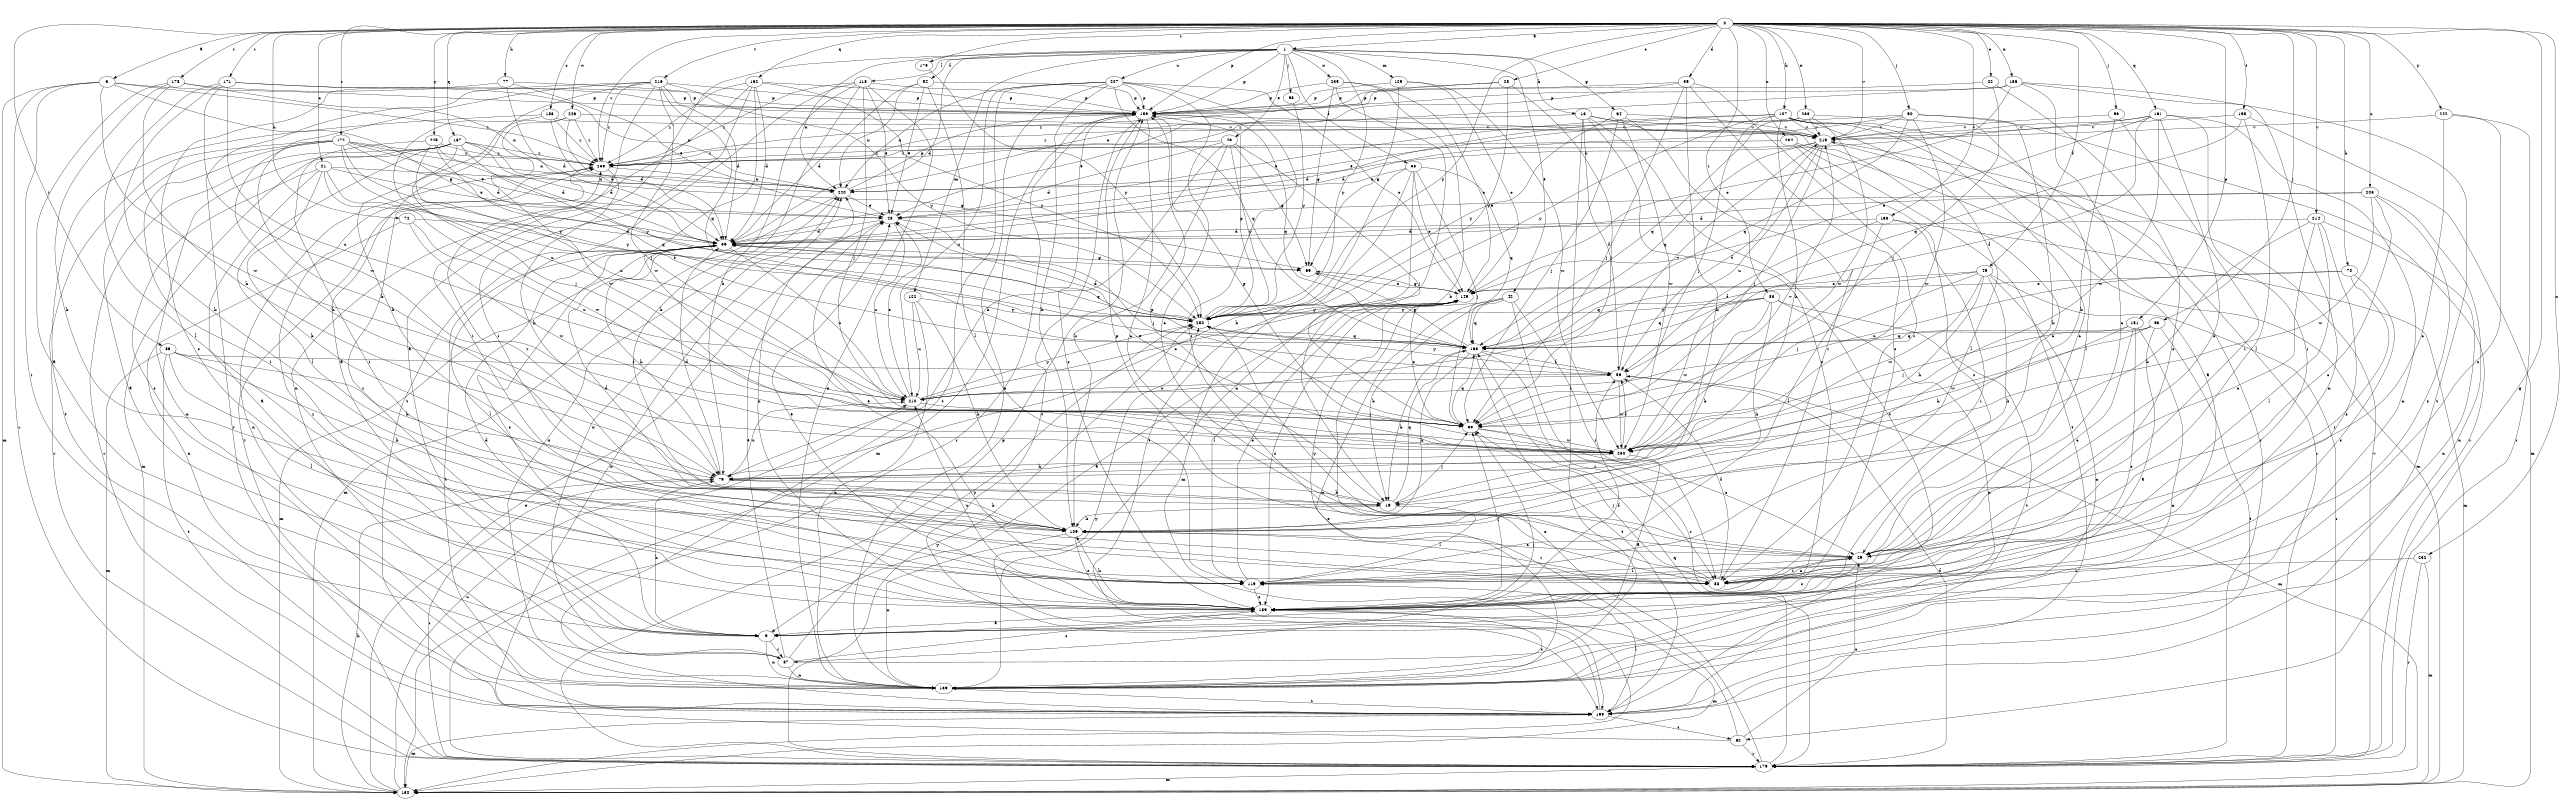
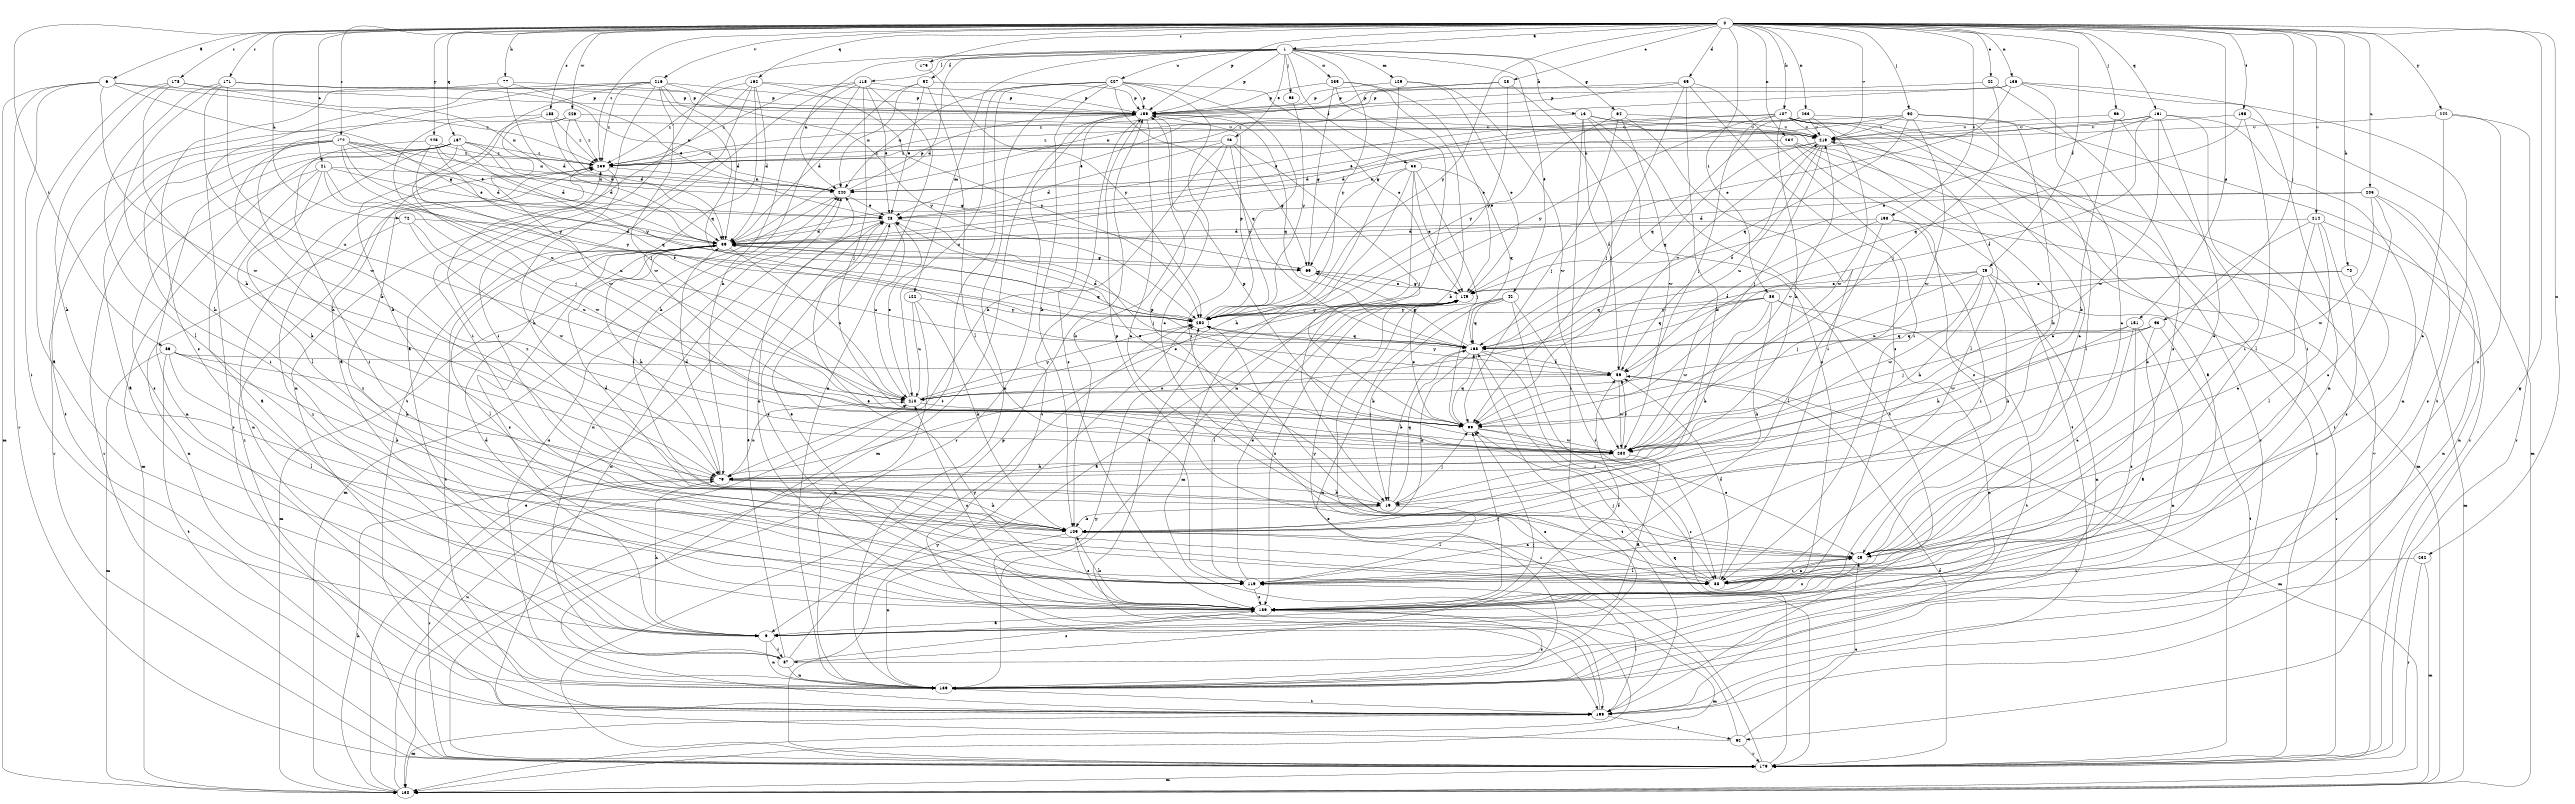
  strict digraph {
    0
    1
    6
    21
    22
    28
    35
    49
    62
    70
    72
    77
    83
    86
    90
    93
    96
    107
    136
    151
    159
    161
    162
    167
    171
    172
    175
    178
    188
    195
    198
    205
    214
    216
    219
    226
    232
    233
    234
    242
    245
    250
    259
    9
    13
    39
    42
    46
    54
    58
    64
    98
    118
    122
    129
    207
    235
    240
    69
    87
    130
    179
    230
    48
    189
    19
    99
    109
    88
    79
    139
    168
    149
    29
    210
    199
    59
    119
    0 -> 1 [label=a]
    0 -> 6 [label=a]
    0 -> 21 [label=c]
    0 -> 22 [label=c]
    0 -> 28 [label=c]
    0 -> 35 [label=d]
    0 -> 49 [label=f]
    0 -> 62 [label=g]
    0 -> 70 [label=h]
    0 -> 72 [label=h]
    0 -> 77 [label=h]
    0 -> 83 [label=i]
    0 -> 86 [label=i]
    0 -> 90 [label=j]
    0 -> 93 [label=j]
    0 -> 96 [label=j]
    0 -> 107 [label=k]
    0 -> 136 [label=n]
    0 -> 151 [label=p]
    0 -> 159 [label=p]
    0 -> 161 [label=q]
    0 -> 162 [label=q]
    0 -> 167 [label=q]
    0 -> 171 [label=r]
    0 -> 172 [label=r]
    0 -> 175 [label=r]
    0 -> 178 [label=r]
    0 -> 188 [label=s]
    0 -> 195 [label=t]
    0 -> 198 [label=t]
    0 -> 205 [label=u]
    0 -> 214 [label=v]
    0 -> 216 [label=v]
    0 -> 219 [label=v]
    0 -> 226 [label=w]
    0 -> 232 [label=x]
    0 -> 233 [label=x]
    0 -> 234 [label=x]
    0 -> 242 [label=y]
    0 -> 245 [label=y]
    0 -> 250 [label=y]
    0 -> 259 [label=z]
    1 -> 159 [label=p]
    1 -> 250 [label=y]
    1 -> 9 [label=a]
    1 -> 13 [label=b]
    1 -> 39 [label=d]
    1 -> 42 [label=e]
    1 -> 46 [label=e]
    1 -> 54 [label=f]
    1 -> 58 [label=f]
    1 -> 64 [label=g]
    1 -> 98 [label=j]
    1 -> 118 [label=l]
    1 -> 122 [label=m]
    1 -> 129 [label=m]
    1 -> 207 [label=u]
    1 -> 235 [label=x]
    1 -> 240 [label=x]
    6 -> 159 [label=p]
    6 -> 259 [label=z]
    6 -> 69 [label=g]
    6 -> 87 [label=i]
    6 -> 130 [label=m]
    6 -> 179 [label=r]
    6 -> 230 [label=w]
    21 -> 250 [label=y]
    21 -> 9 [label=a]
    21 -> 240 [label=x]
    21 -> 230 [label=w]
    21 -> 48 [label=e]
    21 -> 189 [label=s]
    21 -> 19 [label=b]
    22 -> 159 [label=p]
    22 -> 189 [label=s]
    22 -> 99 [label=j]
    28 -> 159 [label=p]
    28 -> 250 [label=y]
    28 -> 259 [label=z]
    28 -> 99 [label=j]
    35 -> 159 [label=p]
    35 -> 240 [label=x]
    35 -> 189 [label=s]
    35 -> 99 [label=j]
    35 -> 109 [label=k]
    35 -> 88 [label=i]
    49 -> 179 [label=r]
    49 -> 230 [label=w]
    49 -> 99 [label=j]
    49 -> 109 [label=k]
    49 -> 79 [label=h]
    49 -> 139 [label=n]
    49 -> 168 [label=q]
    49 -> 149 [label=o]
    62 -> 240 [label=x]
    62 -> 179 [label=r]
    62 -> 149 [label=o]
    62 -> 29 [label=c]
    70 -> 88 [label=i]
    70 -> 149 [label=o]
    70 -> 210 [label=u]
    72 -> 39 [label=d]
    72 -> 230 [label=w]
    72 -> 139 [label=n]
    72 -> 210 [label=u]
    77 -> 159 [label=p]
    77 -> 39 [label=d]
    77 -> 48 [label=e]
    77 -> 189 [label=s]
    83 -> 250 [label=y]
    83 -> 230 [label=w]
    83 -> 19 [label=b]
    83 -> 109 [label=k]
    83 -> 139 [label=n]
    83 -> 168 [label=q]
    83 -> 199 [label=t]
    86 -> 130 [label=m]
    86 -> 109 [label=k]
    86 -> 79 [label=h]
    86 -> 199 [label=t]
    86 -> 59 [label=f]
    86 -> 119 [label=l]
    90 -> 219 [label=v]
    90 -> 39 [label=d]
    90 -> 179 [label=r]
    90 -> 230 [label=w]
    90 -> 48 [label=e]
    90 -> 109 [label=k]
    90 -> 168 [label=q]
    93 -> 9 [label=a]
    93 -> 230 [label=w]
    93 -> 99 [label=j]
    93 -> 168 [label=q]
    93 -> 199 [label=t]
    96 -> 219 [label=v]
    96 -> 19 [label=b]
    96 -> 88 [label=i]
    107 -> 219 [label=v]
    107 -> 250 [label=y]
    107 -> 9 [label=a]
    107 -> 39 [label=d]
    107 -> 179 [label=r]
    107 -> 48 [label=e]
    107 -> 99 [label=j]
    107 -> 79 [label=h]
    107 -> 29 [label=c]
    107 -> 119 [label=l]
    136 -> 159 [label=p]
    136 -> 259 [label=z]
    136 -> 139 [label=n]
    136 -> 149 [label=o]
    136 -> 29 [label=c]
    136 -> 199 [label=t]
    151 -> 189 [label=s]
    151 -> 79 [label=h]
    151 -> 139 [label=n]
    151 -> 168 [label=q]
    151 -> 29 [label=c]
    159 -> 219 [label=v]
    159 -> 130 [label=m]
    159 -> 179 [label=r]
    159 -> 189 [label=s]
    159 -> 168 [label=q]
    159 -> 29 [label=c]
    159 -> 199 [label=t]
    161 -> 219 [label=v]
    161 -> 240 [label=x]
    161 -> 230 [label=w]
    161 -> 88 [label=i]
    161 -> 139 [label=n]
    161 -> 149 [label=o]
    161 -> 29 [label=c]
    161 -> 59 [label=f]
    162 -> 159 [label=p]
    162 -> 250 [label=y]
    162 -> 259 [label=z]
    162 -> 39 [label=d]
    162 -> 230 [label=w]
    162 -> 88 [label=i]
    162 -> 139 [label=n]
    167 -> 250 [label=y]
    167 -> 259 [label=z]
    167 -> 39 [label=d]
    167 -> 69 [label=g]
    167 -> 130 [label=m]
    167 -> 179 [label=r]
    167 -> 99 [label=j]
    167 -> 139 [label=n]
    167 -> 119 [label=l]
    171 -> 159 [label=p]
    171 -> 240 [label=x]
    171 -> 230 [label=w]
    171 -> 109 [label=k]
    171 -> 210 [label=u]
    171 -> 119 [label=l]
    172 -> 250 [label=y]
    172 -> 259 [label=z]
    172 -> 9 [label=a]
    172 -> 39 [label=d]
    172 -> 240 [label=x]
    172 -> 179 [label=r]
    172 -> 48 [label=e]
    172 -> 88 [label=i]
    172 -> 79 [label=h]
    172 -> 59 [label=f]
    175 -> 250 [label=y]
    178 -> 159 [label=p]
    178 -> 9 [label=a]
    178 -> 240 [label=x]
    178 -> 109 [label=k]
    178 -> 79 [label=h]
    188 -> 219 [label=v]
    188 -> 259 [label=z]
    188 -> 39 [label=d]
    188 -> 210 [label=u]
    188 -> 199 [label=t]
    195 -> 219 [label=v]
    195 -> 130 [label=m]
    195 -> 168 [label=q]
    195 -> 119 [label=l]
    198 -> 39 [label=d]
    198 -> 130 [label=m]
    198 -> 88 [label=i]
    198 -> 59 [label=f]
    198 -> 119 [label=l]
    205 -> 39 [label=d]
    205 -> 230 [label=w]
    205 -> 48 [label=e]
    205 -> 189 [label=s]
    205 -> 139 [label=n]
    205 -> 29 [label=c]
    214 -> 39 [label=d]
    214 -> 189 [label=s]
    214 -> 19 [label=b]
    214 -> 139 [label=n]
    214 -> 29 [label=c]
    214 -> 119 [label=l]
    216 -> 159 [label=p]
    216 -> 250 [label=y]
    216 -> 259 [label=z]
    216 -> 9 [label=a]
    216 -> 39 [label=d]
    216 -> 179 [label=r]
    216 -> 19 [label=b]
    216 -> 99 [label=j]
    216 -> 88 [label=i]
    216 -> 168 [label=q]
    219 -> 259 [label=z]
    219 -> 179 [label=r]
    219 -> 99 [label=j]
    219 -> 168 [label=q]
    219 -> 210 [label=u]
    219 -> 59 [label=f]
    226 -> 219 [label=v]
    226 -> 259 [label=z]
    226 -> 39 [label=d]
    226 -> 230 [label=w]
    226 -> 19 [label=b]
    232 -> 130 [label=m]
    232 -> 179 [label=r]
    232 -> 88 [label=i]
    233 -> 219 [label=v]
    233 -> 259 [label=z]
    233 -> 230 [label=w]
    233 -> 168 [label=q]
    233 -> 119 [label=l]
    234 -> 259 [label=z]
    234 -> 130 [label=m]
    234 -> 189 [label=s]
    234 -> 199 [label=t]
    242 -> 219 [label=v]
    242 -> 179 [label=r]
    242 -> 189 [label=s]
    242 -> 29 [label=c]
    245 -> 259 [label=z]
    245 -> 39 [label=d]
    245 -> 88 [label=i]
    245 -> 168 [label=q]
    245 -> 210 [label=u]
    250 -> 159 [label=p]
    250 -> 39 [label=d]
    250 -> 168 [label=q]
    259 -> 240 [label=x]
    259 -> 79 [label=h]
    259 -> 139 [label=n]
    9 -> 39 [label=d]
    9 -> 87 [label=i]
    9 -> 79 [label=h]
    9 -> 139 [label=n]
    9 -> 59 [label=f]
    13 -> 219 [label=v]
    13 -> 87 [label=i]
    13 -> 48 [label=e]
    13 -> 189 [label=s]
    13 -> 29 [label=c]
    13 -> 199 [label=t]
    13 -> 59 [label=f]
    39 -> 69 [label=g]
    39 -> 130 [label=m]
    39 -> 189 [label=s]
    39 -> 79 [label=h]
    39 -> 168 [label=q]
    39 -> 210 [label=u]
    39 -> 199 [label=t]
    39 -> 119 [label=l]
    42 -> 250 [label=y]
    42 -> 179 [label=r]
    42 -> 19 [label=b]
    42 -> 88 [label=i]
    42 -> 139 [label=n]
    42 -> 168 [label=q]
    46 -> 250 [label=y]
    46 -> 259 [label=z]
    46 -> 39 [label=d]
    46 -> 69 [label=g]
    46 -> 99 [label=j]
    46 -> 109 [label=k]
    46 -> 79 [label=h]
    54 -> 159 [label=p]
    54 -> 39 [label=d]
    54 -> 240 [label=x]
    54 -> 48 [label=e]
    54 -> 119 [label=l]
    58 -> 240 [label=x]
    58 -> 130 [label=m]
    58 -> 99 [label=j]
    58 -> 79 [label=h]
    58 -> 168 [label=q]
    58 -> 149 [label=o]
    58 -> 199 [label=t]
    64 -> 219 [label=v]
    64 -> 250 [label=y]
    64 -> 230 [label=w]
    64 -> 99 [label=j]
    64 -> 88 [label=i]
    98 -> 250 [label=y]
    118 -> 159 [label=p]
    118 -> 259 [label=z]
    118 -> 48 [label=e]
    118 -> 99 [label=j]
    118 -> 109 [label=k]
    118 -> 79 [label=h]
    118 -> 139 [label=n]
    118 -> 199 [label=t]
    122 -> 250 [label=y]
    122 -> 109 [label=k]
    122 -> 139 [label=n]
    122 -> 210 [label=u]
    129 -> 159 [label=p]
    129 -> 69 [label=g]
    129 -> 230 [label=w]
    129 -> 149 [label=o]
    207 -> 159 [label=p]
    207 -> 240 [label=x]
    207 -> 109 [label=k]
    207 -> 88 [label=i]
    207 -> 139 [label=n]
    207 -> 168 [label=q]
    207 -> 149 [label=o]
    207 -> 29 [label=c]
    207 -> 210 [label=u]
    207 -> 199 [label=t]
    235 -> 159 [label=p]
    235 -> 69 [label=g]
    235 -> 19 [label=b]
    235 -> 139 [label=n]
    235 -> 149 [label=o]
    240 -> 159 [label=p]
    240 -> 130 [label=m]
    240 -> 48 [label=e]
    69 -> 149 [label=o]
    87 -> 250 [label=y]
    87 -> 259 [label=z]
    87 -> 240 [label=x]
    87 -> 48 [label=e]
    87 -> 189 [label=s]
    87 -> 99 [label=j]
    87 -> 139 [label=n]
    130 -> 48 [label=e]
    130 -> 79 [label=h]
    130 -> 210 [label=u]
    179 -> 159 [label=p]
    179 -> 219 [label=v]
    179 -> 250 [label=y]
    179 -> 130 [label=m]
    179 -> 168 [label=q]
    179 -> 149 [label=o]
    179 -> 59 [label=f]
    230 -> 159 [label=p]
    230 -> 219 [label=v]
    230 -> 9 [label=a]
    230 -> 48 [label=e]
    230 -> 79 [label=h]
    230 -> 59 [label=f]
    48 -> 39 [label=d]
-   70 -> 189 [label=s]
+   48 -> 189 [label=s]
    48 -> 99 [label=j]
    48 -> 210 [label=u]
    189 -> 259 [label=z]
    189 -> 9 [label=a]
    189 -> 240 [label=x]
    189 -> 130 [label=m]
    189 -> 48 [label=e]
    189 -> 99 [label=j]
    189 -> 109 [label=k]
    189 -> 210 [label=u]
    19 -> 159 [label=p]
    19 -> 99 [label=j]
    19 -> 109 [label=k]
    19 -> 168 [label=q]
    19 -> 119 [label=l]
    99 -> 230 [label=w]
    99 -> 168 [label=q]
    99 -> 149 [label=o]
    99 -> 29 [label=c]
    109 -> 259 [label=z]
    109 -> 39 [label=d]
    109 -> 189 [label=s]
    109 -> 88 [label=i]
    109 -> 139 [label=n]
    109 -> 29 [label=c]
    88 -> 250 [label=y]
    88 -> 99 [label=j]
    88 -> 29 [label=c]
    88 -> 59 [label=f]
    79 -> 39 [label=d]
    79 -> 179 [label=r]
    79 -> 19 [label=b]
    79 -> 109 [label=k]
    79 -> 210 [label=u]
    139 -> 240 [label=x]
    139 -> 189 [label=s]
    139 -> 199 [label=t]
    168 -> 69 [label=g]
    168 -> 19 [label=b]
    168 -> 109 [label=k]
    168 -> 88 [label=i]
    168 -> 199 [label=t]
    168 -> 59 [label=f]
    149 -> 250 [label=y]
    149 -> 9 [label=a]
    149 -> 69 [label=g]
    149 -> 189 [label=s]
    149 -> 119 [label=l]
    29 -> 159 [label=p]
    29 -> 189 [label=s]
    29 -> 88 [label=i]
    29 -> 119 [label=l]
    210 -> 250 [label=y]
    210 -> 48 [label=e]
    210 -> 99 [label=j]
    210 -> 149 [label=o]
    199 -> 62 [label=t]
    199 -> 250 [label=y]
    199 -> 259 [label=z]
    199 -> 130 [label=m]
    199 -> 119 [label=l]
    59 -> 219 [label=v]
    59 -> 250 [label=y]
    59 -> 130 [label=m]
    59 -> 230 [label=w]
    59 -> 210 [label=u]
    119 -> 48 [label=e]
    119 -> 189 [label=s]
    119 -> 149 [label=o]
  }
